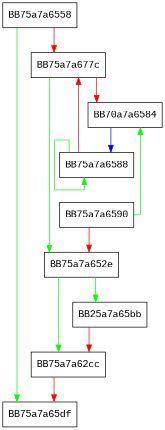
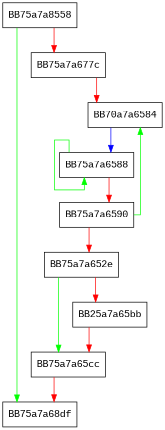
  digraph {
    fontname="Liberation Mono"
    splines=ortho
    node [fontname="Liberation Mono" shape=box]
    edge [color=red fontname="Liberation Mono"]
-   BB75a7a6558
-   BB75a7a65df
+   BB75a7a6558 [label=BB75a7a8558]
+   BB75a7a65df [label=BB75a7a68df]
    n3 [label=BB75a7a677c]
    n4 [label=BB75a7a652e]
    n5 [label=BB70a7a6584]
-   BB75a7a65cc [label=BB75a7a62cc]
+   BB75a7a65cc
    n7 [label=BB25a7a65bb]
    BB75a7a6588
    n9 [label=BB75a7a6590]
    BB75a7a6558 -> BB75a7a65df [color=green]
    BB75a7a6558 -> n3
-   n3 -> n4 [color=green]
    n3 -> n5
    n4 -> BB75a7a65cc [color=green]
-   n4 -> n7 [color=green]
+   n4 -> n7
    n5 -> BB75a7a6588 [color=blue]
    BB75a7a65cc -> BB75a7a65df
    n7 -> BB75a7a65cc
    BB75a7a6588 -> BB75a7a6588 [color=green]
-   BB75a7a6588 -> n3
+   BB75a7a6588 -> n9
    n9 -> n4
    n9 -> n5 [color=green]
  }
